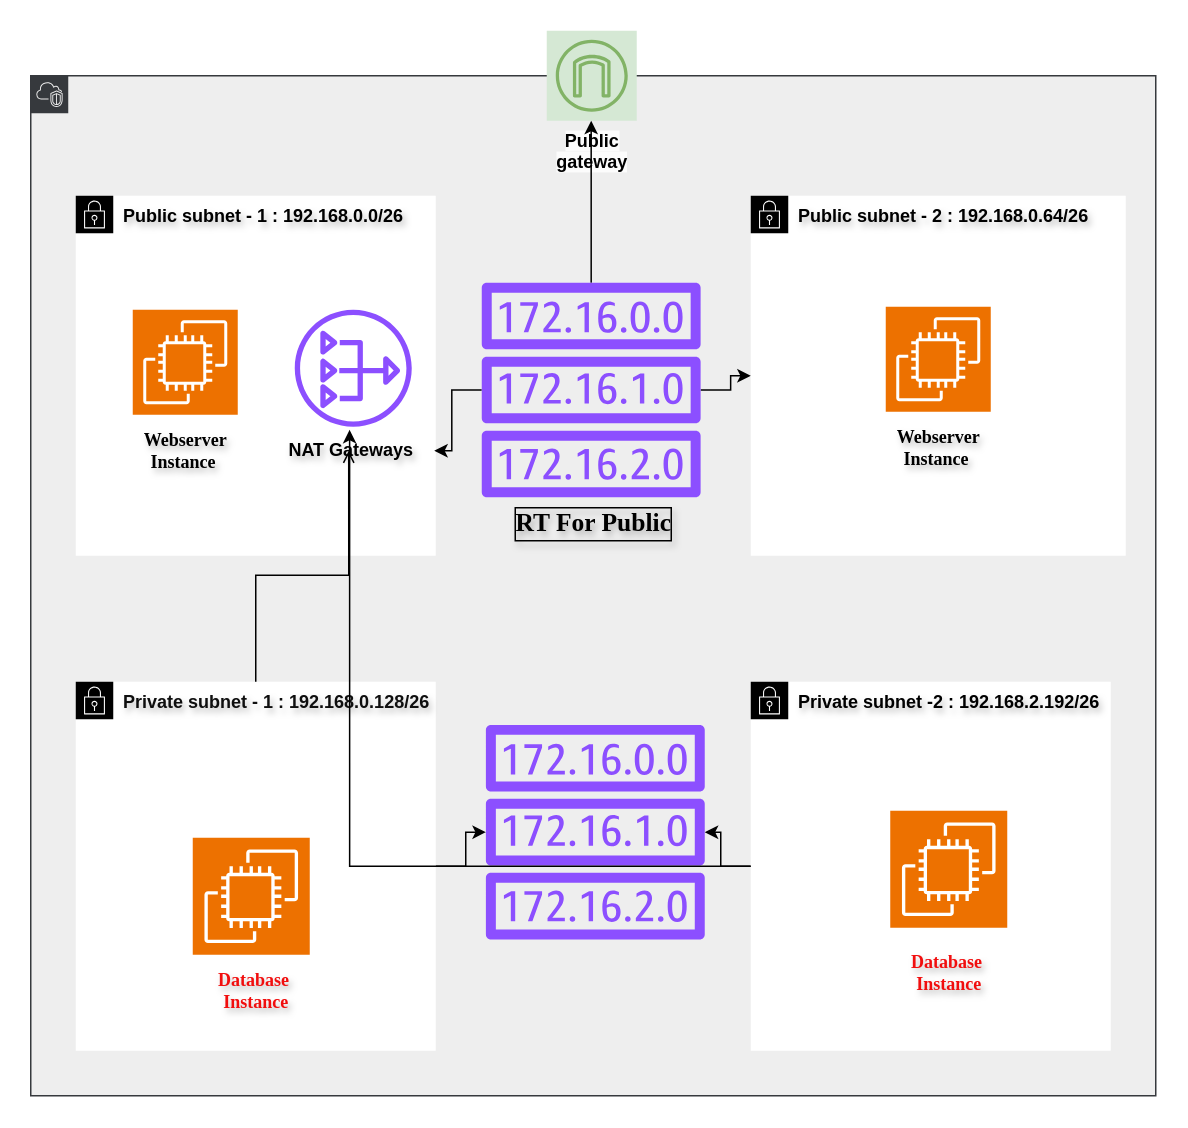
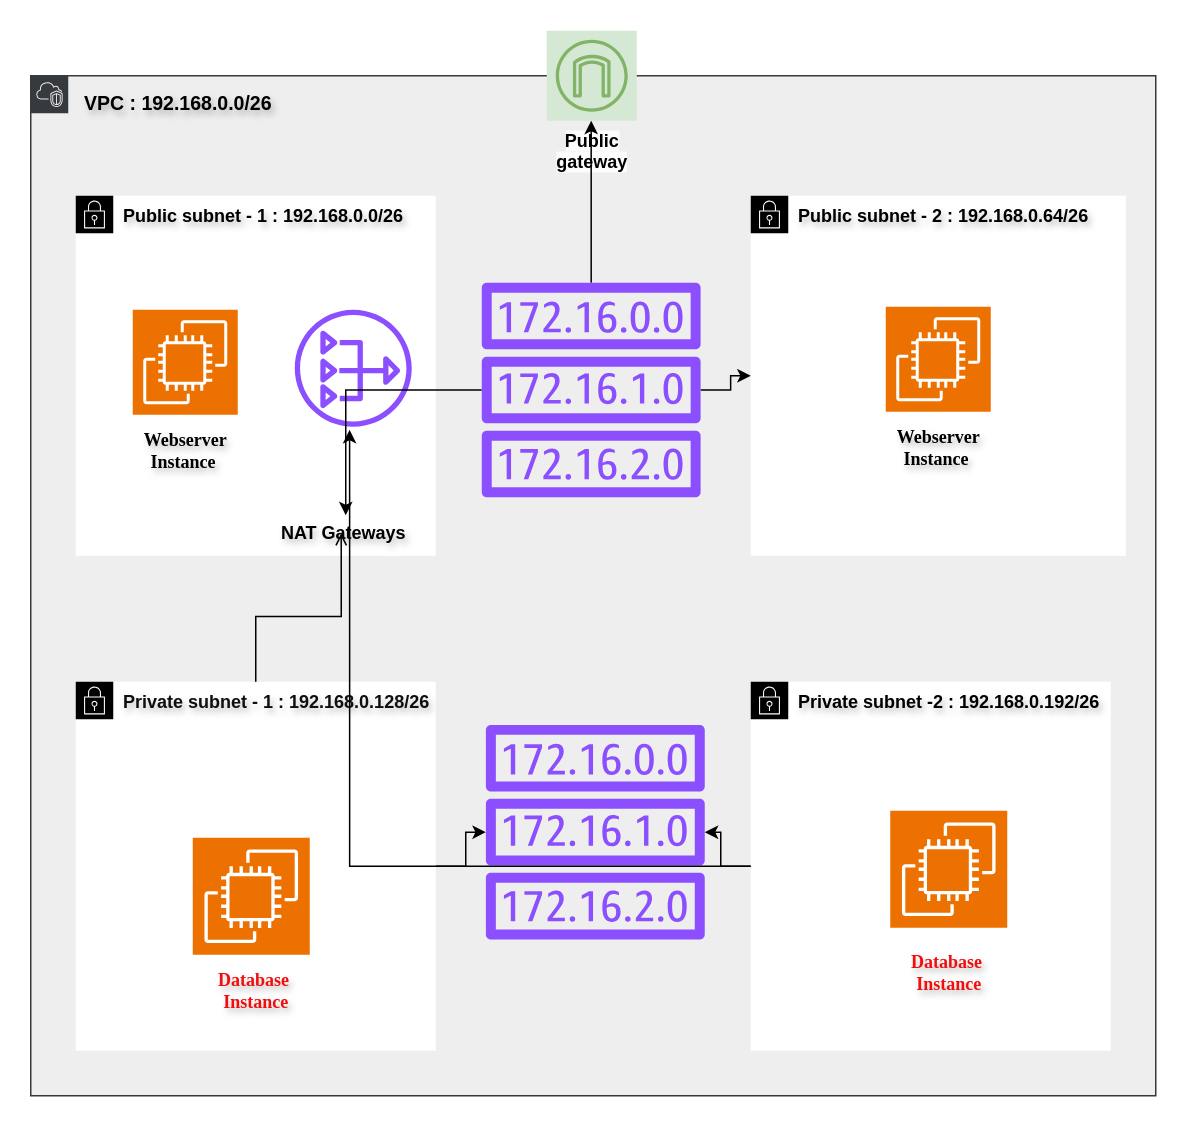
  <mxCell id="0" />
  <mxCell id="1" parent="0" />
  <mxCell id="2" value="" style="points=[[0,0],[0.25,0],[0.5,0],[0.75,0],[1,0],[1,0.25],[1,0.5],[1,0.75],[1,1],[0.75,1],[0.5,1],[0.25,1],[0,1],[0,0.75],[0,0.5],[0,0.25]];outlineConnect=0;html=1;whiteSpace=wrap;fontSize=12;fontStyle=0;container=1;pointerEvents=0;collapsible=0;recursiveResize=0;shape=mxgraph.aws4.group;grIcon=mxgraph.aws4.group_vpc2;verticalAlign=top;align=left;spacingLeft=30;dashed=0;labelBorderColor=default;textShadow=1;rounded=0;labelBackgroundColor=default;spacingTop=-2;fillColor=#eeeeee;strokeColor=#36393d;" vertex="1" parent="1"><mxGeometry x="20" y="50" width="750" height="680" as="geometry" /></mxCell>
  <mxCell id="3" value="&lt;b style=&quot;background-color: rgb(252, 252, 252);&quot;&gt;Public&lt;br&gt;gateway&lt;/b&gt;" style="outlineConnect=0;strokeColor=#82b366;fillColor=#d5e8d4;dashed=0;verticalLabelPosition=bottom;verticalAlign=top;align=center;html=1;fontSize=12;fontStyle=0;aspect=fixed;shape=mxgraph.aws4.resourceIcon;resIcon=mxgraph.aws4.internet_gateway;rounded=0;" vertex="1" parent="2"><mxGeometry x="344" y="-30" width="60" height="60" as="geometry" /></mxCell>
  <mxCell id="4" value="Public subnet - 1 : 192.168.0.0/26" style="points=[[0,0],[0.25,0],[0.5,0],[0.75,0],[1,0],[1,0.25],[1,0.5],[1,0.75],[1,1],[0.75,1],[0.5,1],[0.25,1],[0,1],[0,0.75],[0,0.5],[0,0.25]];outlineConnect=0;html=1;whiteSpace=wrap;fontSize=12;fontStyle=1;container=1;pointerEvents=0;collapsible=0;recursiveResize=0;shape=mxgraph.aws4.group;grIcon=mxgraph.aws4.group_security_group;grStroke=0;verticalAlign=top;align=left;spacingLeft=30;rounded=0;labelBorderColor=none;labelBackgroundColor=none;textShadow=1;strokeWidth=58;perimeterSpacing=2;dashed=1;" vertex="1" parent="2"><mxGeometry x="30" y="80" width="240" height="240" as="geometry" /></mxCell>
  <mxCell id="5" value="" style="points=[[0,0,0],[0.25,0,0],[0.5,0,0],[0.75,0,0],[1,0,0],[0,1,0],[0.25,1,0],[0.5,1,0],[0.75,1,0],[1,1,0],[0,0.25,0],[0,0.5,0],[0,0.75,0],[1,0.25,0],[1,0.5,0],[1,0.75,0]];outlineConnect=0;fontColor=#232F3E;fillColor=#ED7100;strokeColor=#ffffff;dashed=0;verticalLabelPosition=bottom;verticalAlign=top;align=center;html=1;fontSize=12;fontStyle=0;aspect=fixed;shape=mxgraph.aws4.resourceIcon;resIcon=mxgraph.aws4.ec2;hachureGap=4;fontFamily=Architects Daughter;fontSource=https%3A%2F%2Ffonts.googleapis.com%2Fcss%3Ffamily%3DArchitects%2BDaughter;rounded=0;" vertex="1" parent="4"><mxGeometry x="38" y="76" width="70" height="70" as="geometry" /></mxCell>
  <mxCell id="6" value="Webserver&lt;div&gt;Instance&amp;nbsp;&lt;/div&gt;" style="text;html=1;align=center;verticalAlign=middle;resizable=0;points=[];autosize=1;strokeColor=none;fillColor=none;fontFamily=Architects Daughter;fontSource=https%3A%2F%2Ffonts.googleapis.com%2Fcss%3Ffamily%3DArchitects%2BDaughter;textShadow=1;fontStyle=1;rounded=0;" vertex="1" parent="4"><mxGeometry x="31" y="146" width="84" height="48" as="geometry" /></mxCell>
  <mxCell id="7" value="" style="outlineConnect=0;fontColor=#232F3E;gradientColor=none;fillColor=#8C4FFF;strokeColor=none;dashed=0;verticalLabelPosition=bottom;verticalAlign=top;align=center;html=1;fontSize=12;fontStyle=0;aspect=fixed;pointerEvents=1;shape=mxgraph.aws4.nat_gateway;hachureGap=4;fontFamily=Architects Daughter;fontSource=https%3A%2F%2Ffonts.googleapis.com%2Fcss%3Ffamily%3DArchitects%2BDaughter;rounded=0;" vertex="1" parent="4"><mxGeometry x="146" y="76" width="78" height="78" as="geometry" /></mxCell>
  <mxCell id="8" value="Public subnet - 2 : 192.168.0.64/26" style="points=[[0,0],[0.25,0],[0.5,0],[0.75,0],[1,0],[1,0.25],[1,0.5],[1,0.75],[1,1],[0.75,1],[0.5,1],[0.25,1],[0,1],[0,0.75],[0,0.5],[0,0.25]];outlineConnect=0;fontSize=12;fontStyle=1;container=1;pointerEvents=0;collapsible=0;recursiveResize=0;shape=mxgraph.aws4.group;grIcon=mxgraph.aws4.group_security_group;grStroke=0;verticalAlign=top;align=left;spacingLeft=30;dashed=0;rounded=0;strokeWidth=31;labelBorderColor=none;textShadow=1;labelBackgroundColor=none;" vertex="1" parent="2"><mxGeometry x="480" y="80" width="250" height="240" as="geometry" /></mxCell>
  <mxCell id="9" value="" style="points=[[0,0,0],[0.25,0,0],[0.5,0,0],[0.75,0,0],[1,0,0],[0,1,0],[0.25,1,0],[0.5,1,0],[0.75,1,0],[1,1,0],[0,0.25,0],[0,0.5,0],[0,0.75,0],[1,0.25,0],[1,0.5,0],[1,0.75,0]];outlineConnect=0;fontColor=#232F3E;fillColor=#ED7100;strokeColor=#ffffff;dashed=0;verticalLabelPosition=bottom;verticalAlign=top;align=center;html=1;fontSize=12;fontStyle=0;aspect=fixed;shape=mxgraph.aws4.resourceIcon;resIcon=mxgraph.aws4.ec2;hachureGap=4;fontFamily=Architects Daughter;fontSource=https%3A%2F%2Ffonts.googleapis.com%2Fcss%3Ffamily%3DArchitects%2BDaughter;rounded=0;" vertex="1" parent="8"><mxGeometry x="90" y="74" width="70" height="70" as="geometry" /></mxCell>
  <mxCell id="10" value="Webserver&lt;div&gt;Instance&amp;nbsp;&lt;/div&gt;" style="text;html=1;align=center;verticalAlign=middle;resizable=0;points=[];autosize=1;strokeColor=none;fillColor=none;fontFamily=Architects Daughter;fontSource=https%3A%2F%2Ffonts.googleapis.com%2Fcss%3Ffamily%3DArchitects%2BDaughter;fontStyle=1;labelBackgroundColor=none;labelBorderColor=none;textShadow=1;rounded=0;" vertex="1" parent="8"><mxGeometry x="83" y="144" width="84" height="48" as="geometry" /></mxCell>
  <mxCell id="11" value="" style="edgeStyle=orthogonalEdgeStyle;rounded=0;orthogonalLoop=1;jettySize=auto;html=1;" edge="1" parent="2" source="12" target="25"><mxGeometry relative="1" as="geometry" /></mxCell>
  <mxCell id="12" value="&lt;font color=&quot;#0f0f0f&quot;&gt;Private subnet - 1 : 192.168.0.128/26&lt;/font&gt;" style="points=[[0,0],[0.25,0],[0.5,0],[0.75,0],[1,0],[1,0.25],[1,0.5],[1,0.75],[1,1],[0.75,1],[0.5,1],[0.25,1],[0,1],[0,0.75],[0,0.5],[0,0.25]];outlineConnect=0;html=1;whiteSpace=wrap;fontSize=12;fontStyle=1;container=1;pointerEvents=0;collapsible=0;recursiveResize=0;shape=mxgraph.aws4.group;grIcon=mxgraph.aws4.group_security_group;grStroke=0;verticalAlign=top;align=left;spacingLeft=30;dashed=0;rounded=0;labelBorderColor=none;labelBackgroundColor=none;textShadow=1;gradientDirection=north;" vertex="1" parent="2"><mxGeometry x="30" y="404" width="240" height="246" as="geometry" /></mxCell>
  <mxCell id="13" value="" style="points=[[0,0,0],[0.25,0,0],[0.5,0,0],[0.75,0,0],[1,0,0],[0,1,0],[0.25,1,0],[0.5,1,0],[0.75,1,0],[1,1,0],[0,0.25,0],[0,0.5,0],[0,0.75,0],[1,0.25,0],[1,0.5,0],[1,0.75,0]];outlineConnect=0;fontColor=#232F3E;fillColor=#ED7100;strokeColor=#ffffff;dashed=0;verticalLabelPosition=bottom;verticalAlign=top;align=center;html=1;fontSize=12;fontStyle=0;aspect=fixed;shape=mxgraph.aws4.resourceIcon;resIcon=mxgraph.aws4.ec2;hachureGap=4;fontFamily=Architects Daughter;fontSource=https%3A%2F%2Ffonts.googleapis.com%2Fcss%3Ffamily%3DArchitects%2BDaughter;rounded=0;" vertex="1" parent="12"><mxGeometry x="78" y="104" width="78" height="78" as="geometry" /></mxCell>
  <mxCell id="14" value="Database&amp;nbsp;&lt;div&gt;Instance&lt;/div&gt;" style="text;html=1;align=center;verticalAlign=middle;resizable=0;points=[];autosize=1;strokeColor=none;fillColor=none;fontFamily=Architects Daughter;fontSource=https%3A%2F%2Ffonts.googleapis.com%2Fcss%3Ffamily%3DArchitects%2BDaughter;fontStyle=1;textShadow=1;fontColor=#f10e0e;rounded=0;" vertex="1" parent="12"><mxGeometry x="78" y="182" width="84" height="48" as="geometry" /></mxCell>
  <mxCell id="15" value="" style="edgeStyle=orthogonalEdgeStyle;rounded=0;orthogonalLoop=1;jettySize=auto;html=1;" edge="1" parent="2" source="16" target="25"><mxGeometry relative="1" as="geometry" /></mxCell>
- <mxCell id="16" value="&lt;span&gt;Private subnet&amp;nbsp;-2 : 192.168.2.192/26&lt;/span&gt;" style="points=[[0,0],[0.25,0],[0.5,0],[0.75,0],[1,0],[1,0.25],[1,0.5],[1,0.75],[1,1],[0.75,1],[0.5,1],[0.25,1],[0,1],[0,0.75],[0,0.5],[0,0.25]];outlineConnect=0;html=1;whiteSpace=wrap;fontSize=12;fontStyle=1;container=1;pointerEvents=0;collapsible=0;recursiveResize=0;shape=mxgraph.aws4.group;grIcon=mxgraph.aws4.group_security_group;grStroke=0;verticalAlign=top;align=left;spacingLeft=30;dashed=0;rounded=0;labelBorderColor=none;labelBackgroundColor=none;textShadow=1;gradientDirection=north;" vertex="1" parent="2"><mxGeometry x="480" y="404" width="240" height="246" as="geometry" /></mxCell>
+ <mxCell id="16" value="&lt;span&gt;Private subnet&amp;nbsp;-2 : 192.168.0.192/26&lt;/span&gt;" style="points=[[0,0],[0.25,0],[0.5,0],[0.75,0],[1,0],[1,0.25],[1,0.5],[1,0.75],[1,1],[0.75,1],[0.5,1],[0.25,1],[0,1],[0,0.75],[0,0.5],[0,0.25]];outlineConnect=0;html=1;whiteSpace=wrap;fontSize=12;fontStyle=1;container=1;pointerEvents=0;collapsible=0;recursiveResize=0;shape=mxgraph.aws4.group;grIcon=mxgraph.aws4.group_security_group;grStroke=0;verticalAlign=top;align=left;spacingLeft=30;dashed=0;rounded=0;labelBorderColor=none;labelBackgroundColor=none;textShadow=1;gradientDirection=north;" vertex="1" parent="2"><mxGeometry x="480" y="404" width="240" height="246" as="geometry" /></mxCell>
  <mxCell id="17" value="" style="points=[[0,0,0],[0.25,0,0],[0.5,0,0],[0.75,0,0],[1,0,0],[0,1,0],[0.25,1,0],[0.5,1,0],[0.75,1,0],[1,1,0],[0,0.25,0],[0,0.5,0],[0,0.75,0],[1,0.25,0],[1,0.5,0],[1,0.75,0]];outlineConnect=0;fontColor=#232F3E;fillColor=#ED7100;strokeColor=#ffffff;dashed=0;verticalLabelPosition=bottom;verticalAlign=top;align=center;html=1;fontSize=12;fontStyle=0;aspect=fixed;shape=mxgraph.aws4.resourceIcon;resIcon=mxgraph.aws4.ec2;hachureGap=4;fontFamily=Architects Daughter;fontSource=https%3A%2F%2Ffonts.googleapis.com%2Fcss%3Ffamily%3DArchitects%2BDaughter;rounded=0;" vertex="1" parent="16"><mxGeometry x="93" y="86" width="78" height="78" as="geometry" /></mxCell>
  <mxCell id="18" value="Database&amp;nbsp;&lt;div&gt;Instance&lt;/div&gt;" style="text;html=1;align=center;verticalAlign=middle;resizable=0;points=[];autosize=1;strokeColor=none;fillColor=none;fontFamily=Architects Daughter;fontSource=https%3A%2F%2Ffonts.googleapis.com%2Fcss%3Ffamily%3DArchitects%2BDaughter;fontStyle=1;textShadow=1;fontColor=#f10e0e;rounded=0;" vertex="1" parent="16"><mxGeometry x="90" y="170" width="84" height="48" as="geometry" /></mxCell>
  <mxCell id="19" value="" style="rounded=0;hachureGap=4;orthogonalLoop=1;jettySize=auto;fontFamily=Architects Daughter;fontSource=https%3A%2F%2Ffonts.googleapis.com%2Fcss%3Ffamily%3DArchitects%2BDaughter;labelBackgroundColor=none;fontColor=none;noLabel=1;fontStyle=1;strokeColor=none;edgeStyle=orthogonalEdgeStyle;strokeWidth=9;endArrow=classic;endFill=1;" edge="1" parent="2" source="27" target="6"><mxGeometry relative="1" as="geometry"><Array as="points" /></mxGeometry></mxCell>
  <mxCell id="20" value="" style="edgeStyle=orthogonalEdgeStyle;rounded=0;orthogonalLoop=1;jettySize=auto;html=1;" edge="1" parent="2" source="23" target="27"><mxGeometry relative="1" as="geometry" /></mxCell>
  <mxCell id="21" style="edgeStyle=orthogonalEdgeStyle;rounded=0;orthogonalLoop=1;jettySize=auto;html=1;" edge="1" parent="2" source="23" target="8"><mxGeometry relative="1" as="geometry" /></mxCell>
  <mxCell id="22" value="" style="edgeStyle=orthogonalEdgeStyle;rounded=0;orthogonalLoop=1;jettySize=auto;html=1;" edge="1" parent="2" source="23" target="3"><mxGeometry relative="1" as="geometry"><Array as="points"><mxPoint x="374" y="154" /><mxPoint x="374" y="154" /></Array></mxGeometry></mxCell>
  <mxCell id="23" value="" style="outlineConnect=0;fontColor=#232F3E;gradientColor=none;fillColor=#8C4FFF;strokeColor=none;dashed=0;verticalLabelPosition=bottom;verticalAlign=top;align=center;html=1;fontSize=12;fontStyle=0;aspect=fixed;pointerEvents=1;shape=mxgraph.aws4.route_table;hachureGap=4;fontFamily=Architects Daughter;fontSource=https%3A%2F%2Ffonts.googleapis.com%2Fcss%3Ffamily%3DArchitects%2BDaughter;rounded=0;" vertex="1" parent="2"><mxGeometry x="300.24" y="138" width="146.76" height="143" as="geometry" /></mxCell>
- <mxCell id="24" value="&lt;span style=&quot;font-size: 17px;&quot;&gt;RT For Public&lt;/span&gt;" style="text;html=1;align=center;verticalAlign=middle;resizable=0;points=[];autosize=1;strokeColor=none;fillColor=none;fontFamily=Architects Daughter;fontSource=https%3A%2F%2Ffonts.googleapis.com%2Fcss%3Ffamily%3DArchitects%2BDaughter;rounded=0;dashed=1;fontStyle=1;textShadow=1;labelBorderColor=default;labelBackgroundColor=none;fontSize=17;" vertex="1" parent="2"><mxGeometry x="303" y="281" width="144" height="36" as="geometry" /></mxCell>
  <mxCell id="25" value="" style="outlineConnect=0;fontColor=#232F3E;gradientColor=none;fillColor=#8C4FFF;strokeColor=none;dashed=0;verticalLabelPosition=bottom;verticalAlign=top;align=center;html=1;fontSize=12;fontStyle=0;aspect=fixed;pointerEvents=1;shape=mxgraph.aws4.route_table;hachureGap=4;fontFamily=Architects Daughter;fontSource=https%3A%2F%2Ffonts.googleapis.com%2Fcss%3Ffamily%3DArchitects%2BDaughter;rounded=0;" vertex="1" parent="2"><mxGeometry x="303" y="432.75" width="146.76" height="143" as="geometry" /></mxCell>
  <mxCell id="26" value="" style="rounded=0;hachureGap=4;orthogonalLoop=1;jettySize=auto;fontFamily=Architects Daughter;fontSource=https%3A%2F%2Ffonts.googleapis.com%2Fcss%3Ffamily%3DArchitects%2BDaughter;labelBackgroundColor=none;fontColor=none;noLabel=1;fontStyle=1;strokeColor=none;edgeStyle=orthogonalEdgeStyle;strokeWidth=9;endArrow=classic;endFill=1;" edge="1" parent="2" source="23" target="27"><mxGeometry relative="1" as="geometry"><mxPoint x="341" y="288" as="sourcePoint" /><mxPoint x="185" y="300" as="targetPoint" /><Array as="points"><mxPoint x="264" y="288" /><mxPoint x="264" y="300" /></Array></mxGeometry></mxCell>
- <mxCell id="27" value="&lt;span&gt;NAT Gateways&amp;nbsp;&lt;/span&gt;" style="text;html=1;align=center;verticalAlign=middle;resizable=0;points=[];autosize=1;strokeColor=none;fillColor=none;textShadow=1;fontStyle=1" vertex="1" parent="2"><mxGeometry x="161" y="238" width="108" height="24" as="geometry" /></mxCell>
+ <mxCell id="27" value="&lt;span&gt;NAT Gateways&amp;nbsp;&lt;/span&gt;" style="text;html=1;align=center;verticalAlign=middle;resizable=0;points=[];autosize=1;strokeColor=none;fillColor=none;textShadow=1;fontStyle=1" vertex="1" parent="2"><mxGeometry x="156" y="293" width="108" height="24" as="geometry" /></mxCell>
+ <mxCell id="28" value="VPC : 192.168.0.0/26" style="text;html=1;align=center;verticalAlign=middle;resizable=0;points=[];autosize=1;strokeColor=none;fillColor=none;fontStyle=1;textShadow=1;labelBorderColor=none;fontSize=13;" vertex="1" parent="2"><mxGeometry x="20" width="156" height="36" as="geometry" /></mxCell>
  <mxCell id="29" style="edgeStyle=orthogonalEdgeStyle;rounded=0;orthogonalLoop=1;jettySize=auto;html=1;entryX=0.472;entryY=0.5;entryDx=0;entryDy=0;entryPerimeter=0;endArrow=open;" edge="1" parent="2" source="12" target="27"><mxGeometry relative="1" as="geometry" /></mxCell>
  <mxCell id="30" style="edgeStyle=orthogonalEdgeStyle;rounded=0;orthogonalLoop=1;jettySize=auto;html=1;entryX=0.469;entryY=1.026;entryDx=0;entryDy=0;entryPerimeter=0;" edge="1" parent="2" source="16" target="7"><mxGeometry relative="1" as="geometry" /></mxCell>
